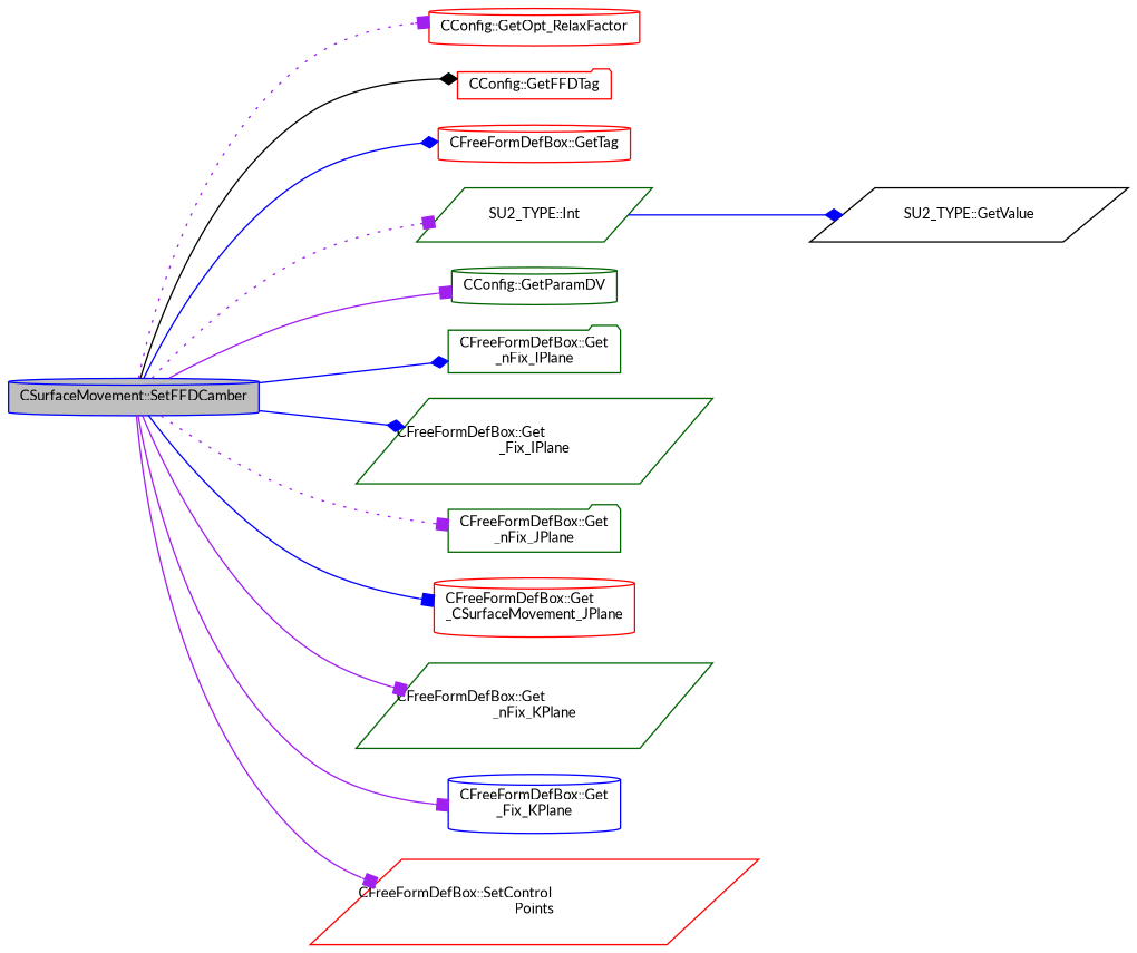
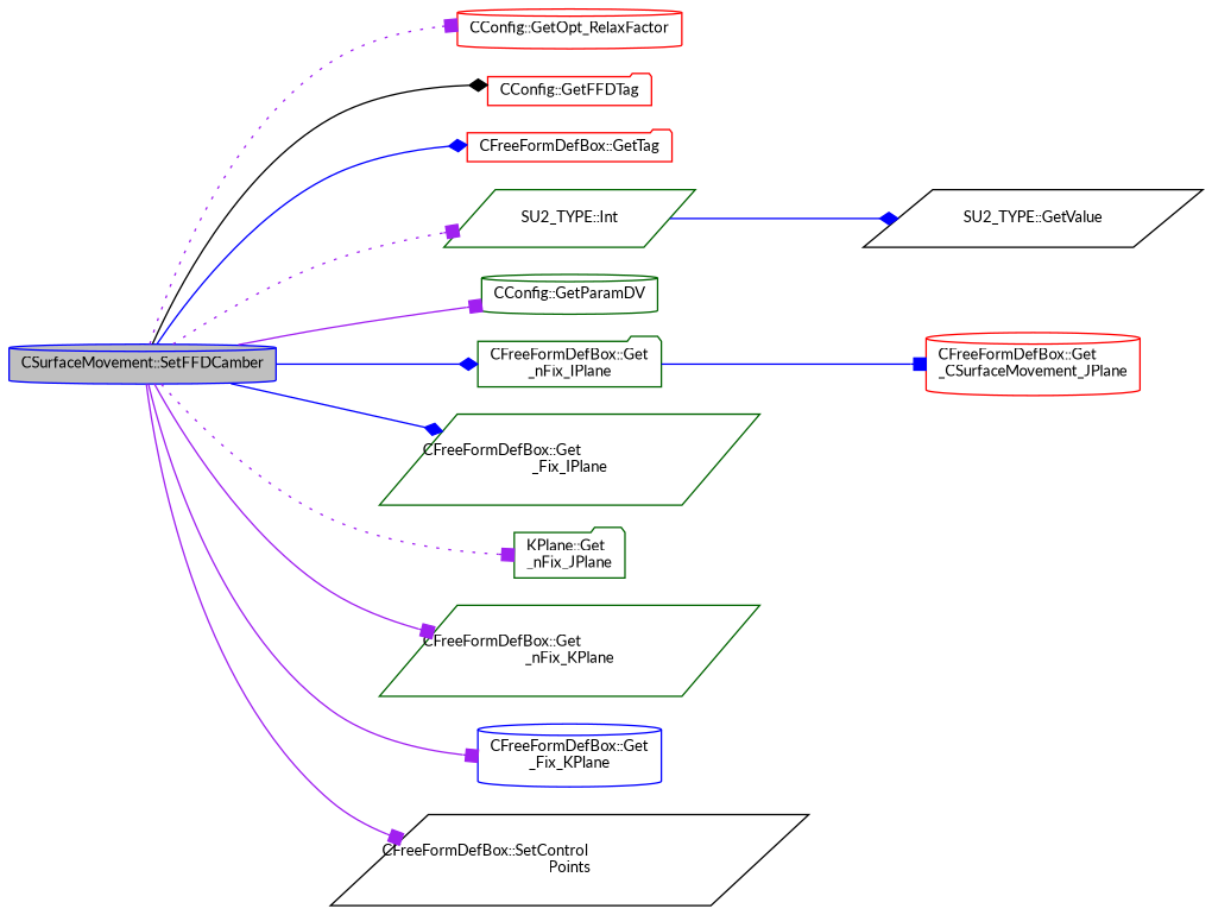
  digraph {
    fontname=Lato
    rankdir=LR
    node [color=darkgreen fillcolor=white fontname=Lato fontsize=10 shape=cylinder style=filled]
    edge [arrowhead=box color=purple fontname=Lato fontsize=10 labelfontname=Helvetica labelfontsize=10 style=solid]
    n1 [color=blue fillcolor=grey75 fontcolor=black height=0.2 label="CSurfaceMovement::SetFFDCamber" width=0.4]
    n2 [color=red height=0.2 label="CConfig::GetOpt_RelaxFactor" width=0.4]
    n3 [color=red height=0.2 label="CConfig::GetFFDTag" shape=folder width=0.4]
-   n4 [color=red height=0.2 label="CFreeFormDefBox::GetTag" width=0.4]
+   n4 [color=red height=0.2 label="CFreeFormDefBox::GetTag" shape=folder width=0.4]
    n5 [height=0.2 label="SU2_TYPE::Int" shape=parallelogram width=0.4]
    n6 [height=0.2 label="CConfig::GetParamDV" width=0.4]
    n7 [height=0.2 label="CFreeFormDefBox::Get\l_nFix_IPlane" shape=folder width=0.4]
    n8 [height=0.2 label="CFreeFormDefBox::Get\l_Fix_IPlane" shape=parallelogram width=0.4]
-   n9 [height=0.2 label="CFreeFormDefBox::Get\l_nFix_JPlane" shape=folder width=0.4]
+   n9 [height=0.2 label="KPlane::Get\l_nFix_JPlane" shape=folder width=0.4]
    n10 [color=red height=0.2 label="CFreeFormDefBox::Get\l_CSurfaceMovement_JPlane" width=0.4]
    n11 [height=0.2 label="CFreeFormDefBox::Get\l_nFix_KPlane" shape=parallelogram width=0.4]
    n12 [color=blue height=0.2 label="CFreeFormDefBox::Get\l_Fix_KPlane" width=0.4]
-   n13 [color=red height=0.2 label="CFreeFormDefBox::SetControl\lPoints" shape=parallelogram width=0.4]
+   n13 [color=black height=0.2 label="CFreeFormDefBox::SetControl\lPoints" shape=parallelogram width=0.4]
    n14 [color=black height=0.2 label="SU2_TYPE::GetValue" shape=parallelogram width=0.4]
    n1 -> n2 [style=dotted]
    n1 -> n3 [arrowhead=diamond color=black]
    n1 -> n4 [arrowhead=diamond color=blue]
    n1 -> n5 [style=dotted]
    n1 -> n6
    n1 -> n7 [arrowhead=diamond color=blue]
    n1 -> n8 [arrowhead=diamond color=blue]
    n1 -> n9 [style=dotted]
-   n1 -> n10 [color=blue]
+   n7 -> n10 [color=blue]
    n1 -> n11
    n1 -> n12
    n1 -> n13
    n5 -> n14 [arrowhead=diamond color=blue]
  }
